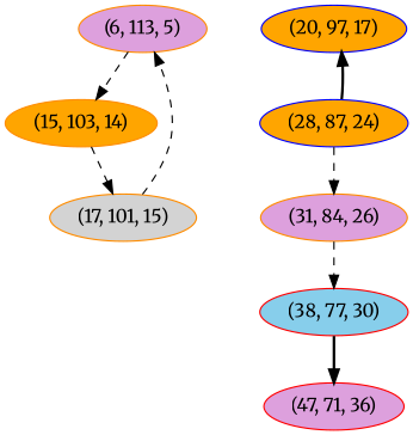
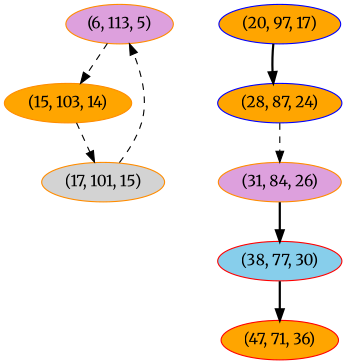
  digraph {
    fontname=Merriweather
    node [color=darkorange fillcolor=plum fontname=Merriweather style=filled]
    edge [fontname=Merriweather style=dashed]
    "(6, 113, 5)"
    "(15, 103, 14)" [fillcolor=orange]
    "(17, 101, 15)" [fillcolor=lightgrey]
    "(20, 97, 17)" [color=blue fillcolor=orange]
    "(28, 87, 24)" [color=blue fillcolor=orange]
    "(31, 84, 26)"
    "(38, 77, 30)" [color=red fillcolor=skyblue]
-   "(47, 71, 36)" [color=red]
+   "(47, 71, 36)" [color=red fillcolor=orange]
    "(6, 113, 5)" -> "(15, 103, 14)"
    "(15, 103, 14)" -> "(17, 101, 15)"
    "(17, 101, 15)" -> "(6, 113, 5)"
-   "(28, 87, 24)" -> "(20, 97, 17)" [style=bold]
+   "(20, 97, 17)" -> "(28, 87, 24)" [style=bold]
    "(28, 87, 24)" -> "(31, 84, 26)"
-   "(31, 84, 26)" -> "(38, 77, 30)"
+   "(31, 84, 26)" -> "(38, 77, 30)" [style=bold]
    "(38, 77, 30)" -> "(47, 71, 36)" [style=bold]
  }
